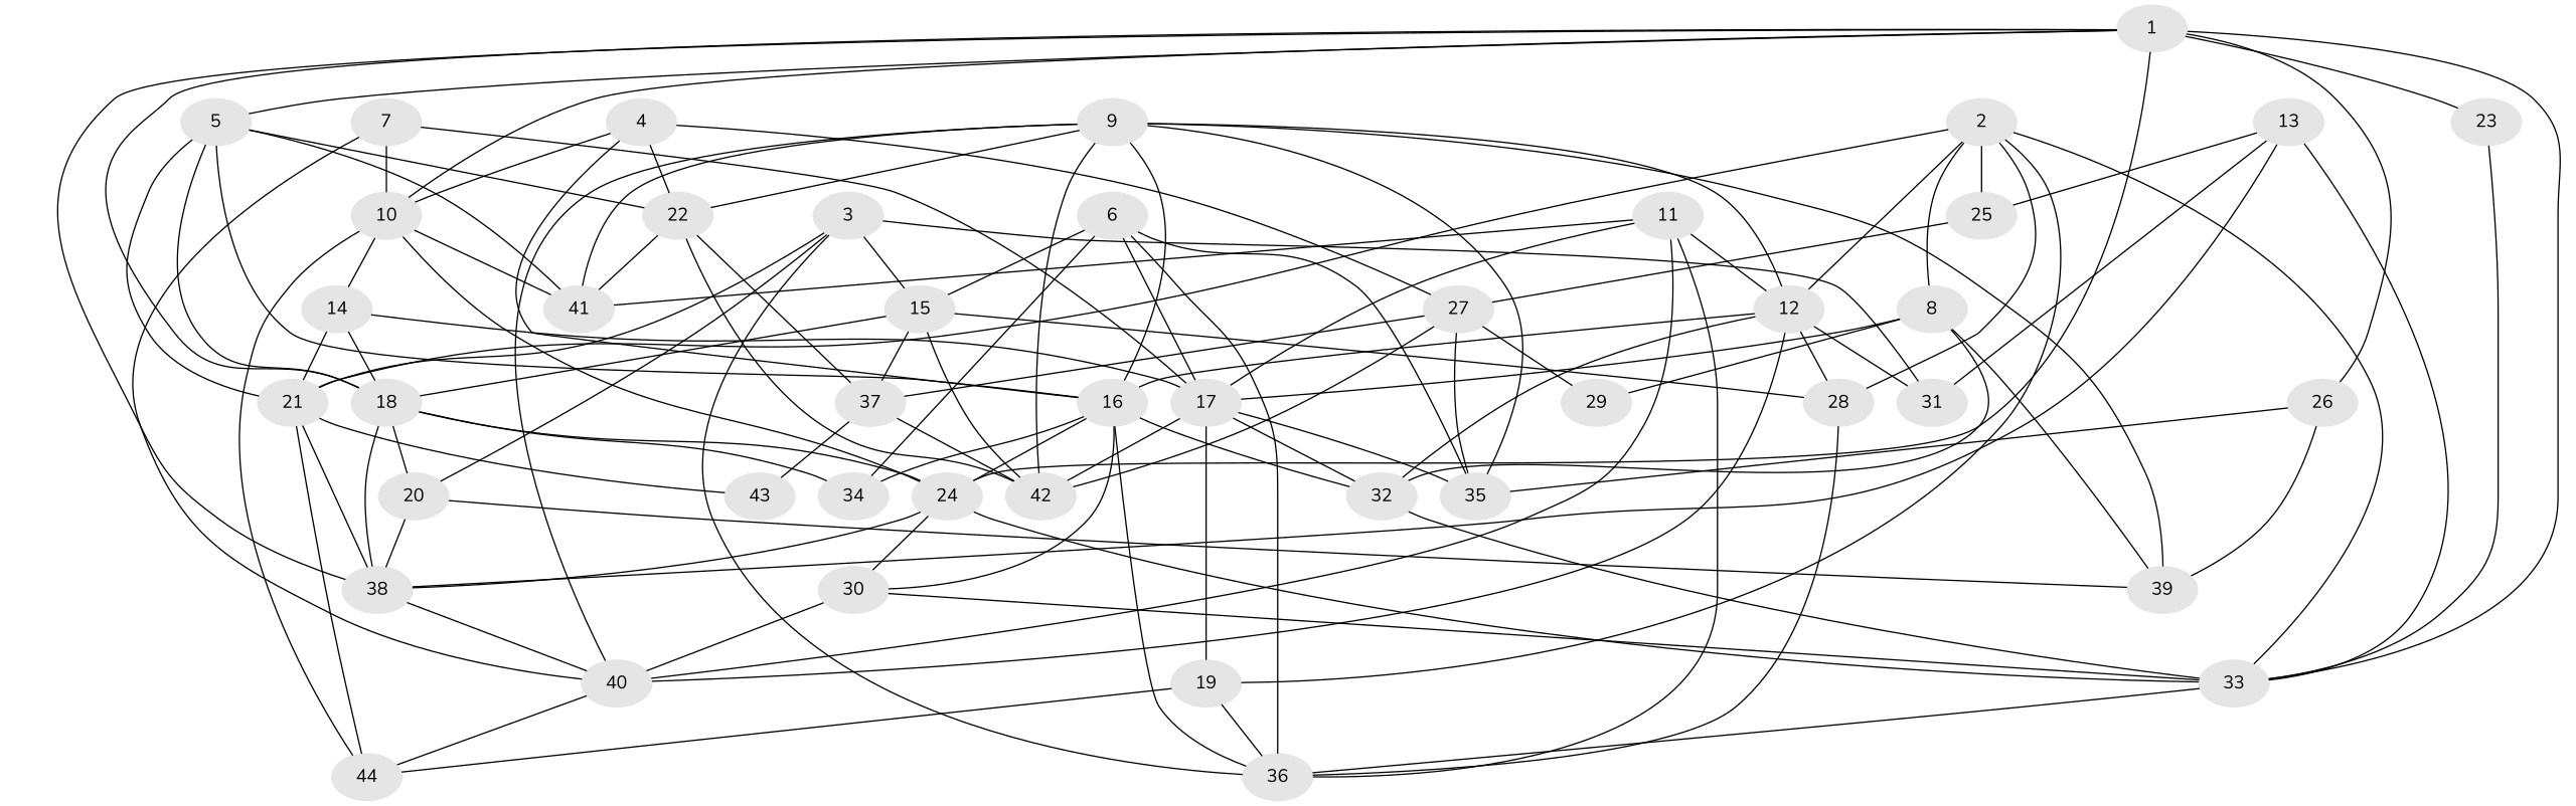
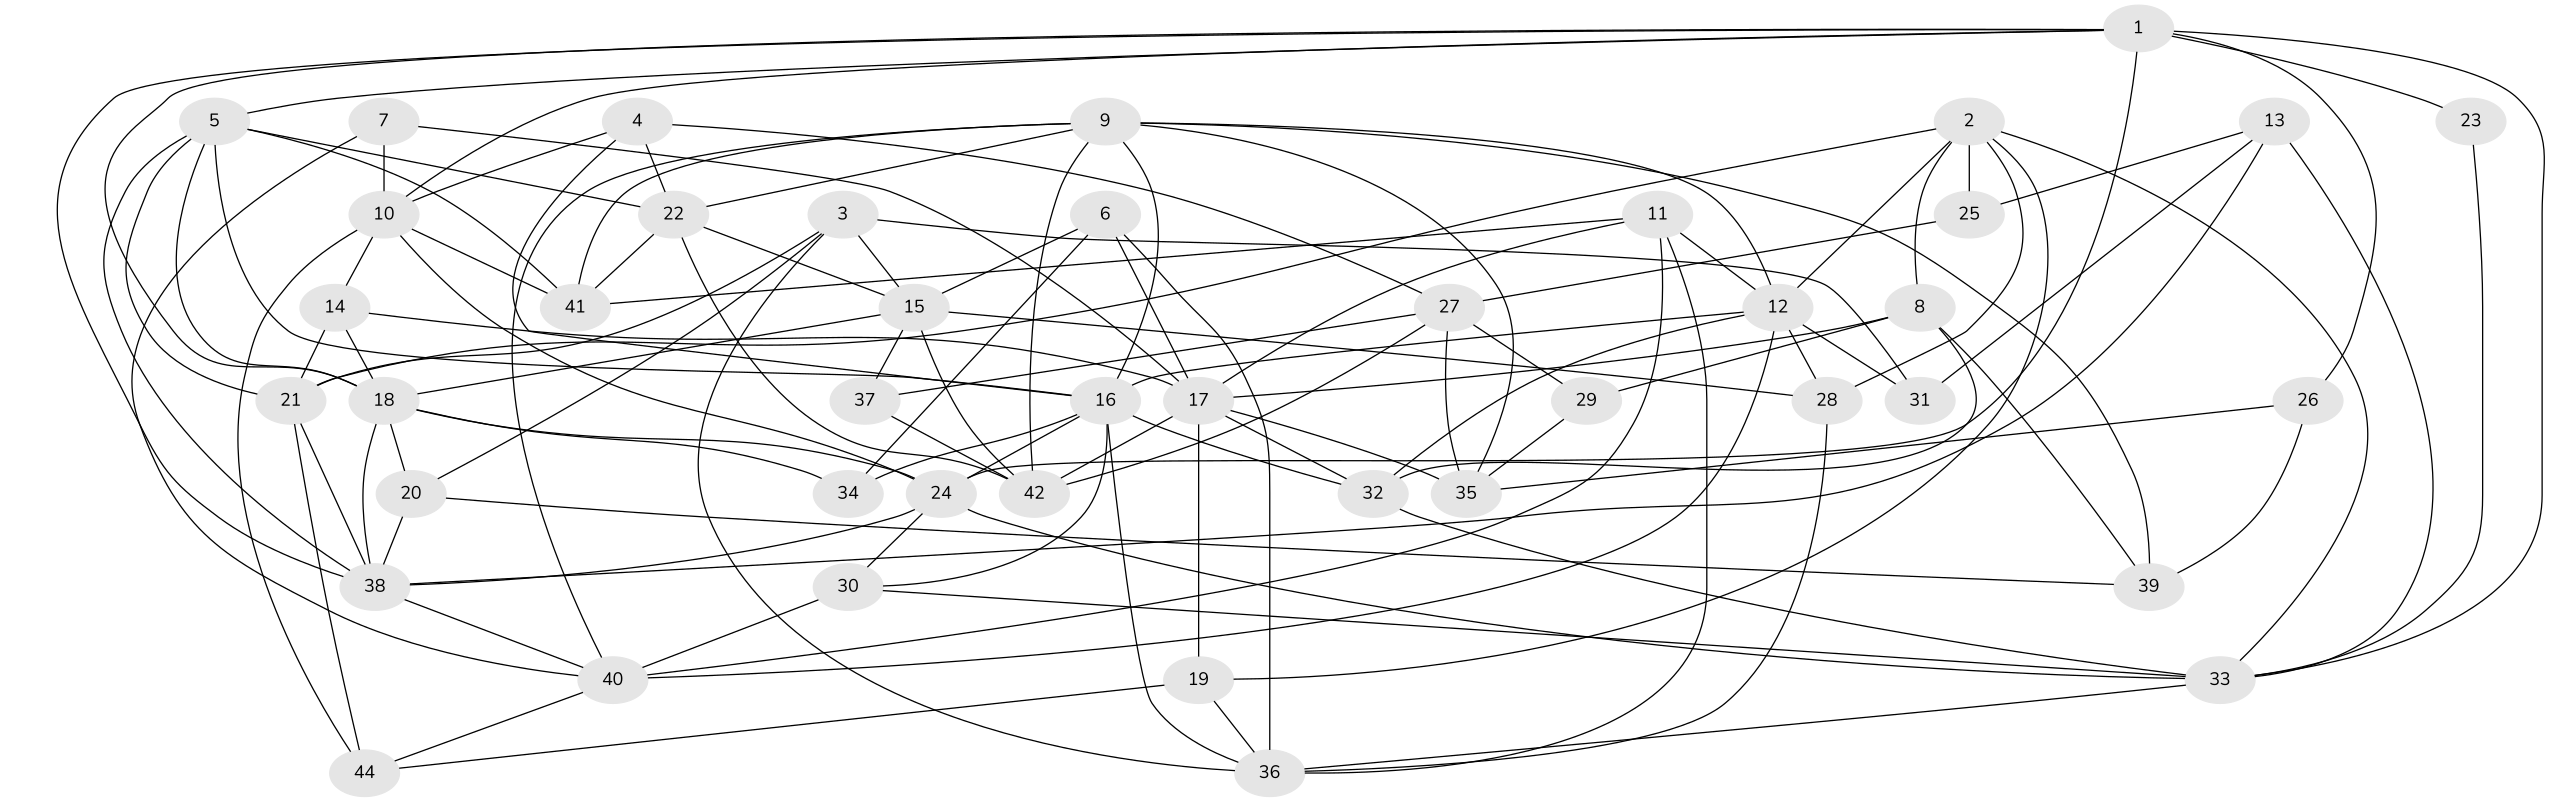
  graph {
    fontname=Nunito
    node [color=gray90 fontname=Nunito style=filled]
    edge [fontname=Nunito weight=1.0]
    1
    5
    10
    18
    23
    24
    26
    33
    38
    21
    22
    16
    41
    14
    44
    20
    34
    30
    39
    35
    36
    40
    2
    8
    12
    19
    25
    28
    17
    29
    32
    31
-   43
    27
    3
    15
    42
    37
    4
    6
    7
    9
    11
    13
    1 -- 5
    1 -- 10
    1 -- 18
    1 -- 23 [weight=2.0]
    1 -- 24
    1 -- 26
    1 -- 33
    1 -- 38
    5 -- 18
+   5 -- 38
    5 -- 21
    5 -- 22
    5 -- 16
    5 -- 41
    10 -- 24
    10 -- 41
    10 -- 14
    10 -- 44
    18 -- 24
    18 -- 38
    18 -- 20
    18 -- 34
    23 -- 33
    24 -- 33
    24 -- 38
    24 -- 30
    26 -- 39
    26 -- 35
    33 -- 36
    38 -- 40
    21 -- 38
    21 -- 44
-   21 -- 43
    22 -- 41
    22 -- 42
-   22 -- 37
+   22 -- 15
    16 -- 24
    16 -- 34
    16 -- 30
    16 -- 36
    16 -- 32
    14 -- 18
    14 -- 21
    14 -- 17
    20 -- 38
    20 -- 39
    30 -- 33
    30 -- 40 [weight=3.0]
    40 -- 44
    2 -- 33
    2 -- 21
    2 -- 8
    2 -- 12
    2 -- 19
    2 -- 25
    2 -- 28
    8 -- 39
    8 -- 17
    8 -- 29
    8 -- 32
    12 -- 16
    12 -- 40
    12 -- 28 [weight=2.0]
    12 -- 32
    12 -- 31
    19 -- 44
    19 -- 36
    25 -- 27
    28 -- 36
    17 -- 35
    17 -- 19
    17 -- 32
    17 -- 42
-   6 -- 35
+   29 -- 35
    32 -- 33
    27 -- 35
    27 -- 29 [weight=2.0]
    27 -- 42 [weight=2.0]
    27 -- 37
    3 -- 21
    3 -- 20
    3 -- 36
    3 -- 31
    3 -- 15
    15 -- 18
    15 -- 28
    15 -- 42
    15 -- 37
-   37 -- 43
    37 -- 42
    4 -- 10
    4 -- 22
    4 -- 16
    4 -- 27
    6 -- 34
    6 -- 36 [weight=2.0]
    6 -- 17
    6 -- 15
    7 -- 10
    7 -- 40
    7 -- 17
    9 -- 22
    9 -- 16
    9 -- 41
    9 -- 39
    9 -- 35
    9 -- 40
    9 -- 12
    9 -- 42
    11 -- 41
    11 -- 36
    11 -- 40
    11 -- 12
    11 -- 17
    13 -- 33
    13 -- 38
    13 -- 25
    13 -- 31
  }
